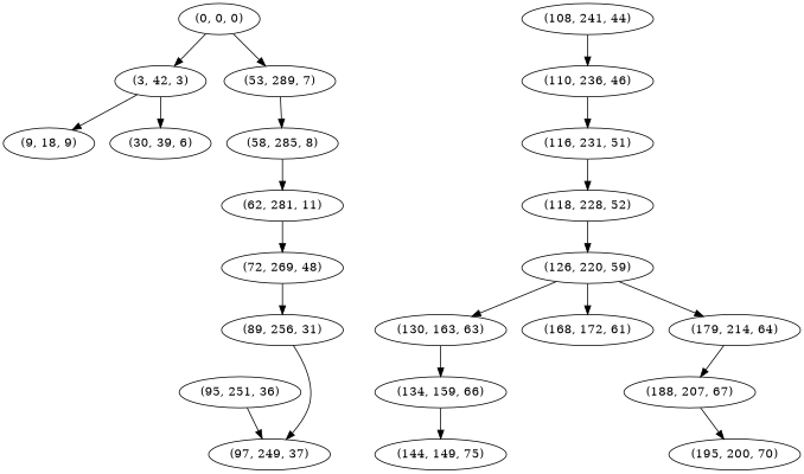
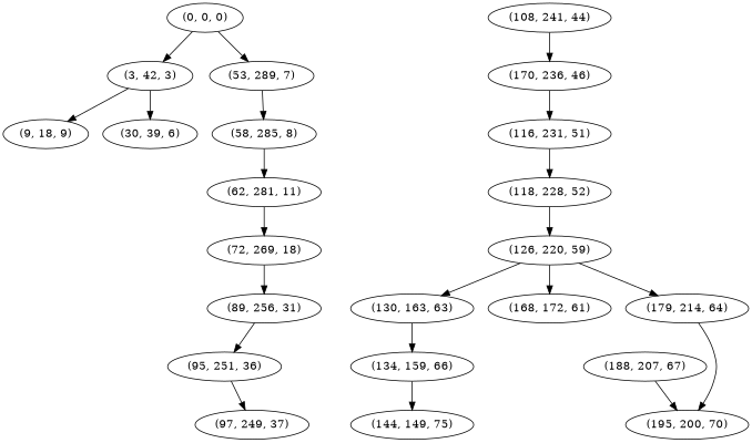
  digraph {
    "(0, 0, 0)"
    "(3, 42, 3)"
    "(53, 289, 7)"
    "(9, 18, 9)"
    "(30, 39, 6)"
    "(58, 285, 8)"
    "(62, 281, 11)"
-   "(72, 269, 18)" [label="(72, 269, 48)"]
+   "(72, 269, 18)"
    "(89, 256, 31)"
    "(95, 251, 36)"
    "(97, 249, 37)"
    "(108, 241, 44)"
-   "(110, 236, 46)"
+   "(110, 236, 46)" [label="(170, 236, 46)"]
    "(116, 231, 51)"
    "(118, 228, 52)"
    "(126, 220, 59)"
    "(130, 163, 63)"
    "(168, 172, 61)"
    "(179, 214, 64)"
    "(134, 159, 66)"
    "(188, 207, 67)"
    "(144, 149, 75)"
    "(195, 200, 70)"
    "(0, 0, 0)" -> "(3, 42, 3)"
    "(0, 0, 0)" -> "(53, 289, 7)"
    "(3, 42, 3)" -> "(9, 18, 9)"
    "(3, 42, 3)" -> "(30, 39, 6)"
    "(53, 289, 7)" -> "(58, 285, 8)"
    "(58, 285, 8)" -> "(62, 281, 11)"
    "(62, 281, 11)" -> "(72, 269, 18)"
    "(72, 269, 18)" -> "(89, 256, 31)"
-   "(89, 256, 31)" -> "(97, 249, 37)"
+   "(89, 256, 31)" -> "(95, 251, 36)"
    "(95, 251, 36)" -> "(97, 249, 37)"
    "(108, 241, 44)" -> "(110, 236, 46)"
    "(110, 236, 46)" -> "(116, 231, 51)"
    "(116, 231, 51)" -> "(118, 228, 52)"
    "(118, 228, 52)" -> "(126, 220, 59)"
    "(126, 220, 59)" -> "(130, 163, 63)"
    "(126, 220, 59)" -> "(168, 172, 61)"
    "(126, 220, 59)" -> "(179, 214, 64)"
    "(130, 163, 63)" -> "(134, 159, 66)"
-   "(179, 214, 64)" -> "(188, 207, 67)"
+   "(179, 214, 64)" -> "(195, 200, 70)"
    "(134, 159, 66)" -> "(144, 149, 75)"
    "(188, 207, 67)" -> "(195, 200, 70)"
  }
